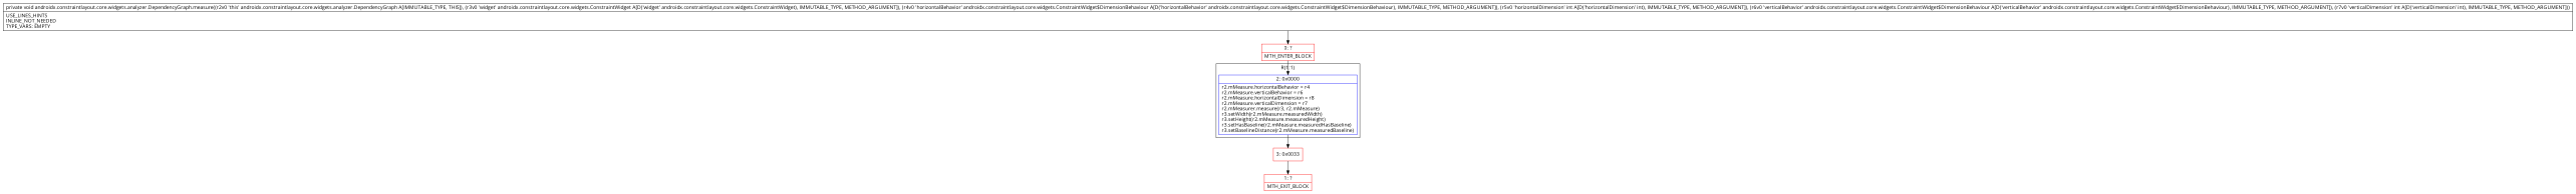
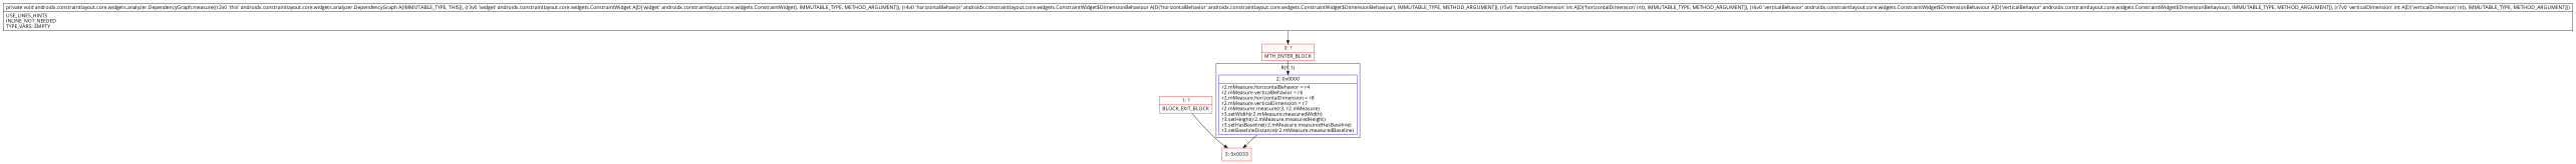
  digraph {
    fontname="Open Sans"
    node [color=red fontname="Open Sans" shape=record]
    edge [fontname="Open Sans"]
    n1 [color=blue label="{2\:\ 0x0000|r2.mMeasure.horizontalBehavior = r4\lr2.mMeasure.verticalBehavior = r6\lr2.mMeasure.horizontalDimension = r8\lr2.mMeasure.verticalDimension = r7\lr2.mMeasurer.measure(r3, r2.mMeasure)\lr3.setWidth(r2.mMeasure.measuredWidth)\lr3.setHeight(r2.mMeasure.measuredHeight)\lr3.setHasBaseline(r2.mMeasure.measuredHasBaseline)\lr3.setBaselineDistance(r2.mMeasure.measuredBaseline)\l}"]
    n2 [label="{3\:\ 0x0033}"]
-   n3 [label="{1\:\ ?|MTH_EXIT_BLOCK\l}"]
+   n3 [label="{1\:\ ?|BLOCK_EXIT_BLOCK\l}"]
    n4 [label="{0\:\ ?|MTH_ENTER_BLOCK\l}"]
    n5 [label="{private void androidx.constraintlayout.core.widgets.analyzer.DependencyGraph.measure((r2v0 'this' androidx.constraintlayout.core.widgets.analyzer.DependencyGraph A[IMMUTABLE_TYPE, THIS]), (r3v0 'widget' androidx.constraintlayout.core.widgets.ConstraintWidget A[D('widget' androidx.constraintlayout.core.widgets.ConstraintWidget), IMMUTABLE_TYPE, METHOD_ARGUMENT]), (r4v0 'horizontalBehavior' androidx.constraintlayout.core.widgets.ConstraintWidget$DimensionBehaviour A[D('horizontalBehavior' androidx.constraintlayout.core.widgets.ConstraintWidget$DimensionBehaviour), IMMUTABLE_TYPE, METHOD_ARGUMENT]), (r5v0 'horizontalDimension' int A[D('horizontalDimension' int), IMMUTABLE_TYPE, METHOD_ARGUMENT]), (r6v0 'verticalBehavior' androidx.constraintlayout.core.widgets.ConstraintWidget$DimensionBehaviour A[D('verticalBehavior' androidx.constraintlayout.core.widgets.ConstraintWidget$DimensionBehaviour), IMMUTABLE_TYPE, METHOD_ARGUMENT]), (r7v0 'verticalDimension' int A[D('verticalDimension' int), IMMUTABLE_TYPE, METHOD_ARGUMENT]))  | USE_LINES_HINTS\lINLINE_NOT_NEEDED\lTYPE_VARS: EMPTY\l}" color=""]
    subgraph cluster_1 {
      label="R(1:1)"
      n1
    }
    n1 -> n2
-   n2 -> n3
+   n3 -> n2
    n4 -> n1
    n5 -> n4
  }
